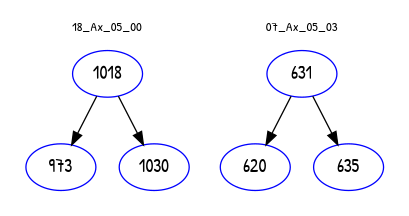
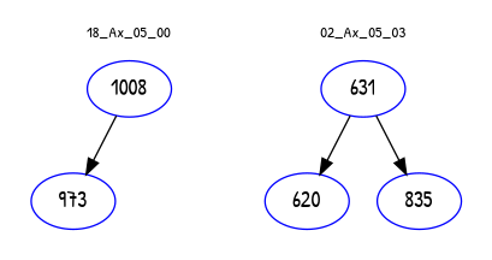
  digraph {
    fontname="Patrick Hand"
    node [color=blue fontname="Patrick Hand"]
    edge [color=black fontname="Patrick Hand"]
-   n1 [label=1018]
+   n1 [label=1008]
    n2 [label=973]
-   n3 [label=1030]
    n4 [label=631]
    n5 [label=620]
-   n6 [label=635]
+   n6 [label=835]
    subgraph cluster_1 {
      color=white
      fontsize=10
      label="18_Ax_05_00"
      n1
      n2
-     n3
    }
    subgraph cluster_2 {
      color=white
      fontsize=10
-     label="07_Ax_05_03"
+     label="02_Ax_05_03"
      n4
      n5
      n6
    }
    n1 -> n2
-   n1 -> n3
    n4 -> n5
    n4 -> n6
  }
